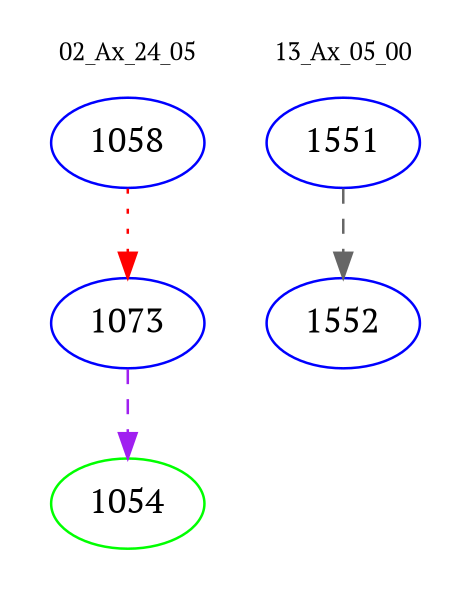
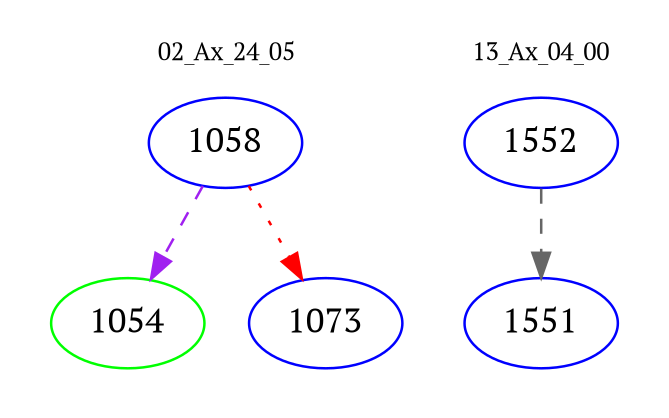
  digraph {
    fontname="PT Serif"
    node [color=blue fontname="PT Serif"]
    edge [fontname="PT Serif" style=dashed]
    n1 [label=1058]
    n2 [color=green label=1054]
    n3 [label=1073]
    n4 [label=1551]
    n5 [label=1552]
    subgraph cluster_1 {
      color=white
      fontsize=10
      label="02_Ax_24_05"
      n1
      n2
      n3
    }
    subgraph cluster_2 {
      color=white
      fontsize=10
-     label="13_Ax_05_00"
+     label="13_Ax_04_00"
      n4
      n5
    }
-   n3 -> n2 [color=purple]
+   n1 -> n2 [color=purple]
    n1 -> n3 [color=red style=dotted]
-   n4 -> n5 [color=gray40]
+   n5 -> n4 [color=gray40]
  }
